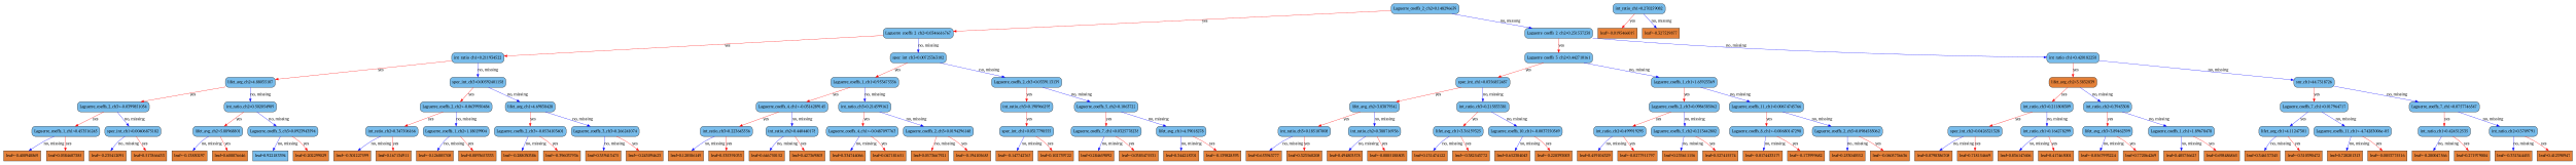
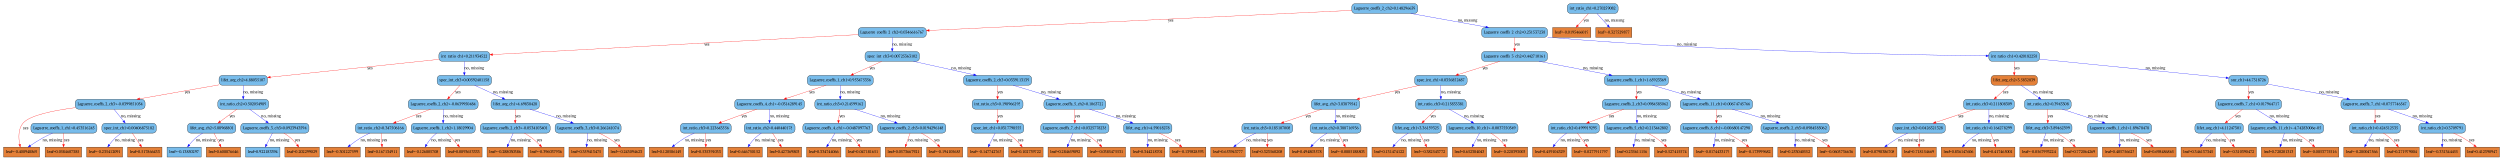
  digraph {
    fontname="PT Serif"
    rankdir=TB
    node [fillcolor="#e48038" fontname="PT Serif" shape=box style=filled]
    edge [color="#FF0000" fontname="PT Serif"]
    n1 [fillcolor="#78bceb" height=0.5 label="Laguerre_coeffs_2_ch2<0.148296639" style="filled, rounded" width=3.1076]
    n2 [fillcolor="#78bceb" height=0.5 label="Laguerre_coeffs_2_ch2<0.0346616767" style="filled, rounded" width=3.2014]
    n3 [fillcolor="#78bceb" height=0.5 label="Laguerre_coeffs_2_ch2<0.231537238" style="filled, rounded" width=3.1076]
    n4 [fillcolor="#78bceb" height=0.5 label="int_ratio_ch1<0.211934522" style="filled, rounded" width=2.3264]
    n5 [fillcolor="#78bceb" height=0.5 label="spec_int_ch3<0.00725363102" style="filled, rounded" width=2.5035]
    n6 [fillcolor="#78bceb" height=0.5 label="Laguerre_coeffs_3_ch2<0.442710161" style="filled, rounded" width=3.1076]
    n7 [fillcolor="#78bceb" height=0.5 label="int_ratio_ch1<0.420182258" style="filled, rounded" width=2.3264]
    n8 [fillcolor="#78bceb" height=0.5 label="lifet_avg_ch2<4.88035107" style="filled, rounded" width=2.2639]
    n9 [fillcolor="#78bceb" height=0.5 label="spec_int_ch3<0.00592401158" style="filled, rounded" width=2.5035]
    n10 [fillcolor="#78bceb" height=0.5 label="Laguerre_coeffs_1_ch1<0.953475356" style="filled, rounded" width=3.1076]
    n11 [fillcolor="#78bceb" height=0.5 label="Laguerre_coeffs_2_ch3<0.0339113139" style="filled, rounded" width=3.2014]
    n12 [fillcolor="#78bceb" height=0.5 label="spec_int_ch1<0.0356852487" style="filled, rounded" width=2.4097]
    n13 [fillcolor="#78bceb" height=0.5 label="Laguerre_coeffs_1_ch1<1.65923369" style="filled, rounded" width=3.0139]
    n14 [height=0.5 label="lifet_avg_ch2<3.5832839" style="filled, rounded" width=2.1701]
    n15 [fillcolor="#78bceb" height=0.5 label="snr_ch1<44.7318726" style="filled, rounded" width=1.8264]
    n16 [fillcolor="#78bceb" height=0.5 label="Laguerre_coeffs_2_ch3<-0.0399851054" style="filled, rounded" width=3.2639]
    n17 [fillcolor="#78bceb" height=0.5 label="int_ratio_ch2<0.502054989" style="filled, rounded" width=2.3264]
    n18 [fillcolor="#78bceb" height=0.5 label="Laguerre_coeffs_2_ch2<-0.0639950484" style="filled, rounded" width=3.2639]
    n19 [fillcolor="#78bceb" height=0.5 label="lifet_avg_ch1<4.69838428" style="filled, rounded" width=2.2639]
    n20 [fillcolor="#78bceb" height=0.5 label="Laguerre_coeffs_4_ch1<-0.0314289145" style="filled, rounded" width=3.2639]
    n21 [fillcolor="#78bceb" height=0.5 label="int_ratio_ch3<0.214599162" style="filled, rounded" width=2.3264]
    n22 [fillcolor="#78bceb" height=0.5 label="int_ratio_ch3<0.198966295" style="filled, rounded" width=2.3264]
    n23 [fillcolor="#78bceb" height=0.5 label="Laguerre_coeffs_5_ch2<0.1063722" style="filled, rounded" width=2.9201]
    n24 [fillcolor="#78bceb" height=0.5 label="lifet_avg_ch2<3.83879542" style="filled, rounded" width=2.2639]
    n25 [fillcolor="#78bceb" height=0.5 label="int_ratio_ch3<0.215833381" style="filled, rounded" width=2.3264]
    n26 [fillcolor="#78bceb" height=0.5 label="Laguerre_coeffs_2_ch3<0.0984585062" style="filled, rounded" width=3.2014]
    n27 [fillcolor="#78bceb" height=0.5 label="Laguerre_coeffs_11_ch1<0.00674745766" style="filled, rounded" width=3.3889]
    n28 [fillcolor="#78bceb" height=0.5 label="int_ratio_ch3<0.211808309" style="filled, rounded" width=2.3264]
    n29 [fillcolor="#78bceb" height=0.5 label="int_ratio_ch2<0.3943308" style="filled, rounded" width=2.1389]
    n30 [fillcolor="#78bceb" height=0.5 label="Laguerre_coeffs_7_ch1<0.017964717" style="filled, rounded" width=3.1076]
    n31 [fillcolor="#78bceb" height=0.5 label="Laguerre_coeffs_7_ch1<0.0757746547" style="filled, rounded" width=3.2014]
    n32 [fillcolor="#78bceb" height=0.5 label="Laguerre_coeffs_1_ch1<0.453516245" style="filled, rounded" width=3.1076]
    n33 [fillcolor="#78bceb" height=0.5 label="spec_int_ch1<0.00406875182" style="filled, rounded" width=2.5035]
    n34 [fillcolor="#78bceb" height=0.5 label="lifet_avg_ch2<5.88968801" style="filled, rounded" width=2.2639]
    n35 [fillcolor="#78bceb" height=0.5 label="Laguerre_coeffs_3_ch3<0.0923943594" style="filled, rounded" width=3.2014]
    n36 [fillcolor="#78bceb" height=0.5 label="int_ratio_ch2<0.347506166" style="filled, rounded" width=2.3264]
    n37 [fillcolor="#78bceb" height=0.5 label="Laguerre_coeffs_1_ch2<1.18029904" style="filled, rounded" width=3.0139]
    n38 [fillcolor="#78bceb" height=0.5 label="Laguerre_coeffs_2_ch3<-0.0534103401" style="filled, rounded" width=3.2639]
    n39 [fillcolor="#78bceb" height=0.5 label="Laguerre_coeffs_3_ch3<0.266241074" style="filled, rounded" width=3.1076]
    n40 [fillcolor="#78bceb" height=0.5 label="int_ratio_ch3<0.223643556" style="filled, rounded" width=2.3264]
    n41 [fillcolor="#78bceb" height=0.5 label="int_ratio_ch2<0.440440178" style="filled, rounded" width=2.3264]
    n42 [fillcolor="#78bceb" height=0.5 label="Laguerre_coeffs_4_ch1<-0.0487097763" style="filled, rounded" width=3.2639]
    n43 [fillcolor="#78bceb" height=0.5 label="Laguerre_coeffs_2_ch3<0.0194296148" style="filled, rounded" width=3.2014]
    n44 [fillcolor="#78bceb" height=0.5 label="spec_int_ch1<0.0317798555" style="filled, rounded" width=2.4097]
    n45 [fillcolor="#78bceb" height=0.5 label="Laguerre_coeffs_7_ch1<0.0325778238" style="filled, rounded" width=3.2014]
    n46 [fillcolor="#78bceb" height=0.5 label="lifet_avg_ch1<4.59018278" style="filled, rounded" width=2.2639]
    n47 [height=0.5 label="leaf=0.0584607385" width=1.7014]
    n48 [height=0.5 label="leaf=-0.408948869" width=1.6701]
    n49 [height=0.5 label="leaf=0.517866433" width=1.6076]
    n50 [height=0.5 label="leaf=-0.235412091" width=1.6701]
    n51 [height=0.5 label="leaf=0.608876646" width=1.6076]
-   n52 [height=0.5 label="leaf=-0.13850297" width=1.5764]
+   n52 [fillcolor="#78bceb" height=0.5 label="leaf=-0.13850297" width=1.5764]
    n53 [height=0.5 label="leaf=0.202299029" width=1.6076]
    n54 [fillcolor="#78bceb" height=0.5 label="leaf=0.922183394" width=1.6076]
    n55 [height=0.5 label="leaf=0.167134911" width=1.6076]
    n56 [height=0.5 label="leaf=-0.301227599" width=1.6701]
    n57 [height=0.5 label="leaf=0.0893653333" width=1.7014]
    n58 [height=0.5 label="leaf=-0.126805708" width=1.6701]
    n59 [height=0.5 label="leaf=-0.396037936" width=1.6701]
    n60 [height=0.5 label="leaf=-0.288030386" width=1.6701]
    n61 [height=0.5 label="leaf=-0.243094623" width=1.6701]
    n62 [height=0.5 label="leaf=0.359413475" width=1.6076]
    n63 [height=0.5 label="leaf=0.535391033" width=1.6076]
    n64 [height=0.5 label="leaf=0.120586149" width=1.6076]
    n65 [height=0.5 label="leaf=0.427369803" width=1.6076]
    n66 [height=0.5 label="leaf=0.646750152" width=1.6076]
    n67 [height=0.5 label="leaf=0.047181651" width=1.6076]
    n68 [height=0.5 label="leaf=0.334744066" width=1.6076]
    n69 [height=0.5 label="leaf=-0.194105685" width=1.6701]
    n70 [height=0.5 label="leaf=0.0573667921" width=1.7014]
    n71 [height=0.5 label="leaf=0.102739722" width=1.6076]
    n72 [height=0.5 label="leaf=-0.147742763" width=1.6701]
    n73 [fillcolor="#78bceb" height=0.5 label="int_ratio_ch1<0.270259082" style="filled, rounded" width=2.3264]
    n74 [height=0.5 label="leaf=-0.0195466019" width=1.7639]
    n75 [height=0.5 label="leaf=-0.327529877" width=1.6701]
    n76 [height=0.5 label="leaf=-0.0385475531" width=1.7639]
    n77 [height=0.5 label="leaf=0.284659892" width=1.6076]
    n78 [height=0.5 label="leaf=-0.139828593" width=1.6701]
    n79 [height=0.5 label="leaf=0.344218701" width=1.6076]
    n80 [fillcolor="#78bceb" height=0.5 label="int_ratio_ch3<0.185107008" style="filled, rounded" width=2.3264]
    n81 [fillcolor="#78bceb" height=0.5 label="int_ratio_ch2<0.388716936" style="filled, rounded" width=2.3264]
    n82 [fillcolor="#78bceb" height=0.5 label="lifet_avg_ch1<3.36159325" style="filled, rounded" width=2.2639]
    n83 [fillcolor="#78bceb" height=0.5 label="Laguerre_coeffs_10_ch1<-0.0037550549" style="filled, rounded" width=3.3576]
    n84 [fillcolor="#78bceb" height=0.5 label="int_ratio_ch2<0.499919295" style="filled, rounded" width=2.3264]
    n85 [fillcolor="#78bceb" height=0.5 label="Laguerre_coeffs_5_ch2<0.213442802" style="filled, rounded" width=3.1076]
    n86 [fillcolor="#78bceb" height=0.5 label="Laguerre_coeffs_8_ch1<-0.00680147298" style="filled, rounded" width=3.3576]
    n87 [fillcolor="#78bceb" height=0.5 label="Laguerre_coeffs_2_ch3<0.0984585062" style="filled, rounded" width=3.2014]
    n88 [fillcolor="#78bceb" height=0.5 label="spec_int_ch2<0.0426321328" style="filled, rounded" width=2.4097]
    n89 [fillcolor="#78bceb" height=0.5 label="int_ratio_ch1<0.164278299" style="filled, rounded" width=2.3264]
    n90 [fillcolor="#78bceb" height=0.5 label="lifet_avg_ch3<3.89462399" style="filled, rounded" width=2.2639]
    n91 [fillcolor="#78bceb" height=0.5 label="Laguerre_coeffs_1_ch1<1.89678478" style="filled, rounded" width=3.0139]
    n92 [fillcolor="#78bceb" height=0.5 label="lifet_avg_ch1<4.11247301" style="filled, rounded" width=2.2639]
    n93 [fillcolor="#78bceb" height=0.5 label="Laguerre_coeffs_11_ch1<-4.74283006e-05" style="filled, rounded" width=3.5035]
    n94 [fillcolor="#78bceb" height=0.5 label="int_ratio_ch1<0.424512535" style="filled, rounded" width=2.3264]
    n95 [fillcolor="#78bceb" height=0.5 label="int_ratio_ch2<0.3709791" style="filled, rounded" width=2.1389]
    n96 [height=0.5 label="leaf=0.323560208" width=1.6076]
    n97 [height=0.5 label="leaf=0.653943777" width=1.6076]
    n98 [height=0.5 label="leaf=-0.0885188803" width=1.7639]
    n99 [height=0.5 label="leaf=0.494803578" width=1.6076]
    n100 [height=0.5 label="leaf=-0.382543772" width=1.6701]
    n101 [height=0.5 label="leaf=0.131474122" width=1.6076]
    n102 [height=0.5 label="leaf=-0.228393003" width=1.6701]
    n103 [height=0.5 label="leaf=0.652384043" width=1.6076]
    n104 [height=0.5 label="leaf=-0.0277911797" width=1.7639]
    n105 [height=0.5 label="leaf=0.459104329" width=1.6076]
    n106 [height=0.5 label="leaf=0.527415574" width=1.6076]
    n107 [height=0.5 label="leaf=0.235611156" width=1.6076]
    n108 [height=0.5 label="leaf=-0.173999682" width=1.6701]
    n109 [height=0.5 label="leaf=-0.0174433179" width=1.7639]
    n110 [height=0.5 label="leaf=-0.0605736636" width=1.7639]
    n111 [height=0.5 label="leaf=0.253040552" width=1.6076]
    n112 [height=0.5 label="leaf=0.718154669" width=1.6076]
    n113 [height=0.5 label="leaf=0.0798386708" width=1.7014]
    n114 [height=0.5 label="leaf=0.417465001" width=1.6076]
    n115 [height=0.5 label="leaf=0.836147606" width=1.6076]
    n116 [height=0.5 label="leaf=0.772064269" width=1.6076]
    n117 [height=0.5 label="leaf=-0.0567993224" width=1.7639]
    n118 [height=0.5 label="leaf=0.698486865" width=1.6076]
    n119 [height=0.5 label="leaf=0.405756623" width=1.6076]
    n120 [height=0.5 label="leaf=-0.310390472" width=1.6701]
    n121 [height=0.5 label="leaf=0.346137345" width=1.6076]
    n122 [height=0.5 label="leaf=-0.0853775516" width=1.7639]
    n123 [height=0.5 label="leaf=0.720201313" width=1.6076]
    n124 [height=0.5 label="leaf=0.271979004" width=1.6076]
    n125 [height=0.5 label="leaf=-0.280047566" width=1.6701]
    n126 [height=0.5 label="leaf=0.412390947" width=1.6076]
    n127 [height=0.5 label="leaf=-0.331344455" width=1.6701]
    n1 -> n2 [label=yes]
    n1 -> n3 [color="#0000FF" label="no, missing"]
    n2 -> n4 [label=yes]
    n2 -> n5 [color="#0000FF" label="no, missing"]
    n3 -> n6 [label=yes]
    n3 -> n7 [color="#0000FF" label="no, missing"]
    n4 -> n8 [label=yes]
    n4 -> n9 [color="#0000FF" label="no, missing"]
    n5 -> n10 [label=yes]
    n5 -> n11 [color="#0000FF" label="no, missing"]
    n6 -> n12 [label=yes]
    n6 -> n13 [color="#0000FF" label="no, missing"]
    n7 -> n14 [label=yes]
    n7 -> n15 [color="#0000FF" label="no, missing"]
    n8 -> n16 [label=yes]
    n8 -> n17 [color="#0000FF" label="no, missing"]
    n9 -> n18 [label=yes]
    n9 -> n19 [color="#0000FF" label="no, missing"]
    n10 -> n20 [label=yes]
    n10 -> n21 [color="#0000FF" label="no, missing"]
    n11 -> n22 [label=yes]
    n11 -> n23 [color="#0000FF" label="no, missing"]
    n12 -> n24 [label=yes]
    n12 -> n25 [color="#0000FF" label="no, missing"]
    n13 -> n26 [label=yes]
    n13 -> n27 [color="#0000FF" label="no, missing"]
    n14 -> n28 [label=yes]
    n14 -> n29 [color="#0000FF" label="no, missing"]
    n15 -> n30 [label=yes]
    n15 -> n31 [color="#0000FF" label="no, missing"]
-   n16 -> n32 [label=yes]
+   n16 -> n48 [label=yes]
    n16 -> n33 [color="#0000FF" label="no, missing"]
    n17 -> n34 [label=yes]
    n17 -> n35 [color="#0000FF" label="no, missing"]
    n18 -> n36 [label=yes]
    n18 -> n37 [color="#0000FF" label="no, missing"]
    n19 -> n38 [label=yes]
    n19 -> n39 [color="#0000FF" label="no, missing"]
    n20 -> n40 [label=yes]
    n20 -> n41 [color="#0000FF" label="no, missing"]
    n21 -> n42 [label=yes]
    n21 -> n43 [color="#0000FF" label="no, missing"]
    n22 -> n44 [label=yes]
    n23 -> n45 [label=yes]
    n23 -> n46 [color="#0000FF" label="no, missing"]
    n24 -> n80 [label=yes]
    n24 -> n81 [color="#0000FF" label="no, missing"]
    n25 -> n82 [label=yes]
    n25 -> n83 [color="#0000FF" label="no, missing"]
    n26 -> n84 [label=yes]
    n26 -> n85 [color="#0000FF" label="no, missing"]
    n27 -> n86 [label=yes]
    n27 -> n87 [color="#0000FF" label="no, missing"]
    n28 -> n88 [label=yes]
    n28 -> n89 [color="#0000FF" label="no, missing"]
    n29 -> n90 [label=yes]
    n29 -> n91 [color="#0000FF" label="no, missing"]
-   n30 -> n92 [color="#0000FF" label=yes]
+   n30 -> n92 [label=yes]
    n30 -> n93 [color="#0000FF" label="no, missing"]
    n31 -> n94 [label=yes]
    n31 -> n95 [color="#0000FF" label="no, missing"]
    n32 -> n47 [label=yes]
    n32 -> n48 [color="#0000FF" label="no, missing"]
    n33 -> n49 [label=yes]
    n33 -> n50 [color="#0000FF" label="no, missing"]
    n34 -> n51 [label=yes]
    n34 -> n52 [color="#0000FF" label="no, missing"]
    n35 -> n53 [label=yes]
    n35 -> n54 [color="#0000FF" label="no, missing"]
    n36 -> n55 [label=yes]
    n36 -> n56 [color="#0000FF" label="no, missing"]
    n37 -> n57 [label=yes]
    n37 -> n58 [color="#0000FF" label="no, missing"]
    n38 -> n59 [label=yes]
    n38 -> n60 [color="#0000FF" label="no, missing"]
    n39 -> n61 [label=yes]
    n39 -> n62 [color="#0000FF" label="no, missing"]
    n40 -> n63 [label=yes]
    n40 -> n64 [color="#0000FF" label="no, missing"]
    n41 -> n65 [label=yes]
    n41 -> n66 [color="#0000FF" label="no, missing"]
    n42 -> n67 [label=yes]
    n42 -> n68 [color="#0000FF" label="no, missing"]
    n43 -> n69 [label=yes]
    n43 -> n70 [label="no, missing"]
    n44 -> n71 [label=yes]
    n44 -> n72 [color="#0000FF" label="no, missing"]
    n45 -> n76 [label=yes]
    n45 -> n77 [color="#0000FF" label="no, missing"]
    n46 -> n78 [label=yes]
    n46 -> n79 [color="#0000FF" label="no, missing"]
    n73 -> n74 [label=yes]
    n73 -> n75 [color="#0000FF" label="no, missing"]
    n80 -> n96 [label=yes]
    n80 -> n97 [color="#0000FF" label="no, missing"]
    n81 -> n98 [label=yes]
    n81 -> n99 [color="#0000FF" label="no, missing"]
    n82 -> n100 [label=yes]
    n82 -> n101 [color="#0000FF" label="no, missing"]
    n83 -> n102 [label=yes]
    n83 -> n103 [color="#0000FF" label="no, missing"]
    n84 -> n104 [label=yes]
    n84 -> n105 [color="#0000FF" label="no, missing"]
    n85 -> n106 [label=yes]
    n85 -> n107 [color="#0000FF" label="no, missing"]
    n86 -> n108 [label=yes]
    n86 -> n109 [color="#0000FF" label="no, missing"]
    n87 -> n110 [label=yes]
    n87 -> n111 [color="#0000FF" label="no, missing"]
    n88 -> n112 [label=yes]
    n88 -> n113 [color="#0000FF" label="no, missing"]
    n89 -> n114 [label=yes]
    n89 -> n115 [color="#0000FF" label="no, missing"]
    n90 -> n116 [label=yes]
    n90 -> n117 [color="#0000FF" label="no, missing"]
    n91 -> n118 [label=yes]
    n91 -> n119 [color="#0000FF" label="no, missing"]
    n92 -> n120 [label=yes]
    n92 -> n121 [color="#0000FF" label="no, missing"]
    n93 -> n122 [label=yes]
    n93 -> n123 [color="#0000FF" label="no, missing"]
    n94 -> n124 [label=yes]
    n94 -> n125 [color="#0000FF" label="no, missing"]
    n95 -> n126 [label=yes]
    n95 -> n127 [color="#0000FF" label="no, missing"]
  }
